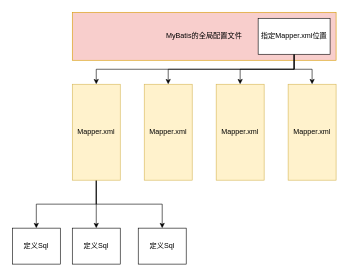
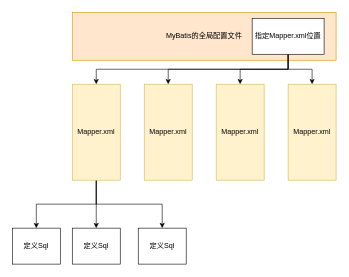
  <mxCell id="0" />
  <mxCell id="1" parent="0" />
- <mxCell id="2" value="MyBatis的全局配置文件" style="rounded=0;whiteSpace=wrap;html=1;fillColor=#f8cecc;strokeColor=#d79b00;" vertex="1" parent="1"><mxGeometry x="120" y="20" width="440" height="80" as="geometry" /></mxCell>
+ <mxCell id="2" value="MyBatis的全局配置文件" style="rounded=0;whiteSpace=wrap;html=1;fillColor=#ffe6cc;strokeColor=#d79b00;" vertex="1" parent="1"><mxGeometry x="120" y="20" width="440" height="80" as="geometry" /></mxCell>
  <mxCell id="3" style="edgeStyle=orthogonalEdgeStyle;rounded=0;orthogonalLoop=1;jettySize=auto;html=1;exitX=0.5;exitY=1;exitDx=0;exitDy=0;" edge="1" parent="1" source="6" target="15"><mxGeometry relative="1" as="geometry" /></mxCell>
  <mxCell id="4" style="edgeStyle=orthogonalEdgeStyle;rounded=0;orthogonalLoop=1;jettySize=auto;html=1;exitX=0.5;exitY=1;exitDx=0;exitDy=0;" edge="1" parent="1" source="6" target="16"><mxGeometry relative="1" as="geometry" /></mxCell>
  <mxCell id="5" style="edgeStyle=orthogonalEdgeStyle;rounded=0;orthogonalLoop=1;jettySize=auto;html=1;exitX=0.5;exitY=1;exitDx=0;exitDy=0;entryX=0.5;entryY=0;entryDx=0;entryDy=0;" edge="1" parent="1" source="6" target="17"><mxGeometry relative="1" as="geometry" /></mxCell>
  <mxCell id="6" value="Mapper.xml" style="rounded=0;whiteSpace=wrap;html=1;fillColor=#fff2cc;strokeColor=#d6b656;" vertex="1" parent="1"><mxGeometry x="120" y="140" width="80" height="160" as="geometry" /></mxCell>
  <mxCell id="7" value="Mapper.xml" style="rounded=0;whiteSpace=wrap;html=1;fillColor=#fff2cc;strokeColor=#d6b656;" vertex="1" parent="1"><mxGeometry x="240" y="140" width="80" height="160" as="geometry" /></mxCell>
  <mxCell id="8" value="Mapper.xml" style="rounded=0;whiteSpace=wrap;html=1;fillColor=#fff2cc;strokeColor=#d6b656;" vertex="1" parent="1"><mxGeometry x="360" y="140" width="80" height="160" as="geometry" /></mxCell>
  <mxCell id="9" value="Mapper.xml" style="rounded=0;whiteSpace=wrap;html=1;fillColor=#fff2cc;strokeColor=#d6b656;" vertex="1" parent="1"><mxGeometry x="480" y="140" width="80" height="160" as="geometry" /></mxCell>
  <mxCell id="10" style="edgeStyle=orthogonalEdgeStyle;rounded=0;orthogonalLoop=1;jettySize=auto;html=1;exitX=0.5;exitY=1;exitDx=0;exitDy=0;entryX=0.5;entryY=0;entryDx=0;entryDy=0;" edge="1" parent="1" source="14" target="6"><mxGeometry relative="1" as="geometry" /></mxCell>
  <mxCell id="11" style="edgeStyle=orthogonalEdgeStyle;rounded=0;orthogonalLoop=1;jettySize=auto;html=1;exitX=0.5;exitY=1;exitDx=0;exitDy=0;entryX=0.5;entryY=0;entryDx=0;entryDy=0;" edge="1" parent="1" source="14" target="7"><mxGeometry relative="1" as="geometry"><mxPoint x="430" y="110" as="targetPoint" /></mxGeometry></mxCell>
  <mxCell id="12" style="edgeStyle=orthogonalEdgeStyle;rounded=0;orthogonalLoop=1;jettySize=auto;html=1;exitX=0.5;exitY=1;exitDx=0;exitDy=0;entryX=0.5;entryY=0;entryDx=0;entryDy=0;" edge="1" parent="1" source="14" target="8"><mxGeometry relative="1" as="geometry" /></mxCell>
  <mxCell id="13" style="edgeStyle=orthogonalEdgeStyle;rounded=0;orthogonalLoop=1;jettySize=auto;html=1;exitX=0.5;exitY=1;exitDx=0;exitDy=0;entryX=0.5;entryY=0;entryDx=0;entryDy=0;" edge="1" parent="1" source="14" target="9"><mxGeometry relative="1" as="geometry" /></mxCell>
- <mxCell id="14" value="指定Mapper.xml位置" style="rounded=0;whiteSpace=wrap;html=1;" vertex="1" parent="1"><mxGeometry x="430" y="30" width="120" height="60" as="geometry" /></mxCell>
+ <mxCell id="14" value="指定Mapper.xml位置" style="rounded=0;whiteSpace=wrap;html=1;" vertex="1" parent="1"><mxGeometry x="420" y="30" width="120" height="60" as="geometry" /></mxCell>
  <mxCell id="15" value="定义Sql" style="rounded=0;whiteSpace=wrap;html=1;" vertex="1" parent="1"><mxGeometry x="20" y="380" width="80" height="60" as="geometry" /></mxCell>
  <mxCell id="16" value="定义Sql" style="rounded=0;whiteSpace=wrap;html=1;" vertex="1" parent="1"><mxGeometry x="120" y="380" width="80" height="60" as="geometry" /></mxCell>
  <mxCell id="17" value="定义Sql" style="rounded=0;whiteSpace=wrap;html=1;" vertex="1" parent="1"><mxGeometry x="230" y="380" width="80" height="60" as="geometry" /></mxCell>
